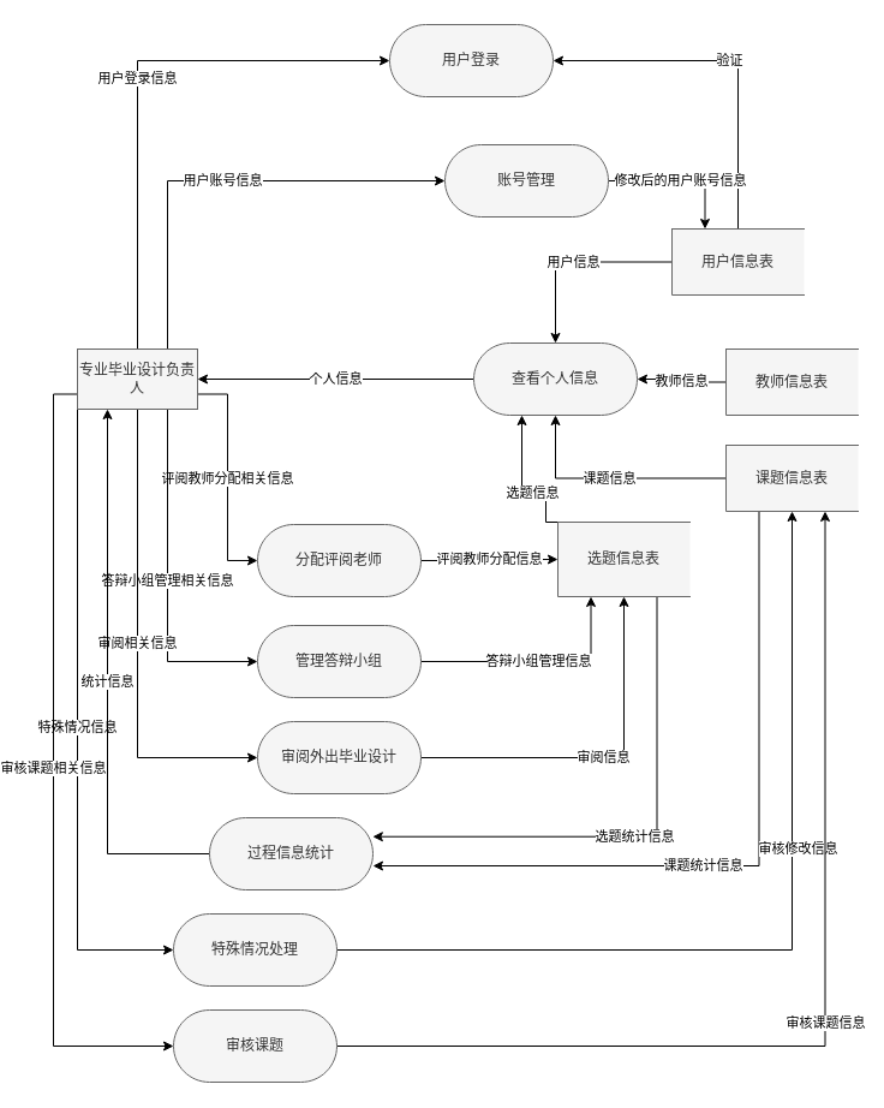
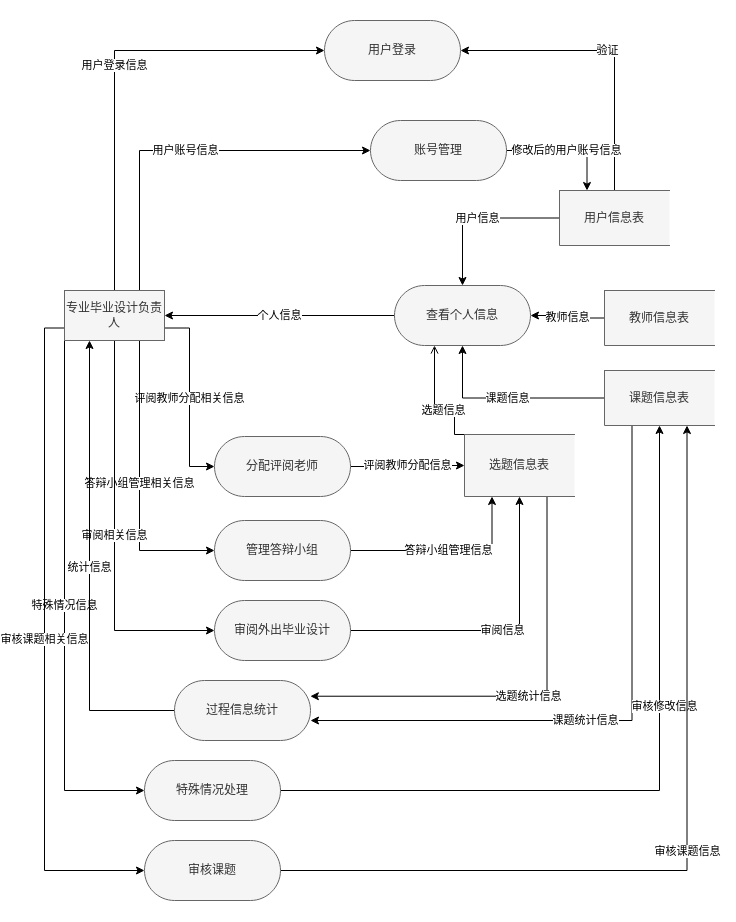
  <mxCell id="0" />
  <mxCell id="1" parent="0" />
  <mxCell id="2" value="用户登录信息" style="edgeStyle=orthogonalEdgeStyle;rounded=0;orthogonalLoop=1;jettySize=auto;html=1;exitX=0.5;exitY=0;exitDx=0;exitDy=0;entryX=0;entryY=0.5;entryDx=0;entryDy=0;entryPerimeter=0;" edge="1" parent="1" source="9" target="10"><mxGeometry relative="1" as="geometry" /></mxCell>
  <mxCell id="3" value="用户账号信息" style="edgeStyle=orthogonalEdgeStyle;rounded=0;orthogonalLoop=1;jettySize=auto;html=1;exitX=0.75;exitY=0;exitDx=0;exitDy=0;entryX=0;entryY=0.5;entryDx=0;entryDy=0;entryPerimeter=0;" edge="1" parent="1" source="9" target="22"><mxGeometry relative="1" as="geometry" /></mxCell>
  <mxCell id="4" value="评阅教师分配相关信息" style="edgeStyle=orthogonalEdgeStyle;rounded=0;orthogonalLoop=1;jettySize=auto;html=1;exitX=1;exitY=0.75;exitDx=0;exitDy=0;entryX=0;entryY=0.5;entryDx=0;entryDy=0;entryPerimeter=0;" edge="1" parent="1" source="9" target="27"><mxGeometry x="0.004" relative="1" as="geometry"><mxPoint as="offset" /></mxGeometry></mxCell>
  <mxCell id="5" value="答辩小组管理相关信息" style="edgeStyle=orthogonalEdgeStyle;rounded=0;orthogonalLoop=1;jettySize=auto;html=1;exitX=0.75;exitY=1;exitDx=0;exitDy=0;entryX=0;entryY=0.5;entryDx=0;entryDy=0;entryPerimeter=0;" edge="1" parent="1" source="9" target="29"><mxGeometry relative="1" as="geometry" /></mxCell>
  <mxCell id="6" value="审阅相关信息" style="edgeStyle=orthogonalEdgeStyle;rounded=0;orthogonalLoop=1;jettySize=auto;html=1;exitX=0.5;exitY=1;exitDx=0;exitDy=0;entryX=0;entryY=0.5;entryDx=0;entryDy=0;entryPerimeter=0;" edge="1" parent="1" source="9" target="31"><mxGeometry relative="1" as="geometry" /></mxCell>
  <mxCell id="7" value="特殊情况信息" style="edgeStyle=orthogonalEdgeStyle;rounded=0;orthogonalLoop=1;jettySize=auto;html=1;exitX=0;exitY=1;exitDx=0;exitDy=0;entryX=0;entryY=0.5;entryDx=0;entryDy=0;entryPerimeter=0;" edge="1" parent="1" source="9" target="33"><mxGeometry relative="1" as="geometry" /></mxCell>
  <mxCell id="8" value="审核课题相关信息" style="edgeStyle=orthogonalEdgeStyle;rounded=0;orthogonalLoop=1;jettySize=auto;html=1;exitX=0;exitY=0.75;exitDx=0;exitDy=0;entryX=0;entryY=0.5;entryDx=0;entryDy=0;entryPerimeter=0;" edge="1" parent="1" source="9" target="35"><mxGeometry relative="1" as="geometry" /></mxCell>
  <mxCell id="9" value="专业毕业设计负责人" style="html=1;dashed=0;whiteSpace=wrap;fillColor=#f5f5f5;fontColor=#333333;strokeColor=#666666;" vertex="1" parent="1"><mxGeometry x="20" y="290" width="100" height="50" as="geometry" /></mxCell>
  <mxCell id="10" value="用户登录" style="html=1;dashed=0;whiteSpace=wrap;shape=mxgraph.dfd.start;fillColor=#f5f5f5;fontColor=#333333;strokeColor=#666666;" vertex="1" parent="1"><mxGeometry x="280" y="20" width="136" height="60" as="geometry" /></mxCell>
  <mxCell id="11" value="验证" style="edgeStyle=orthogonalEdgeStyle;rounded=0;orthogonalLoop=1;jettySize=auto;html=1;exitX=0.5;exitY=0;exitDx=0;exitDy=0;entryX=1;entryY=0.5;entryDx=0;entryDy=0;entryPerimeter=0;" edge="1" parent="1" source="13" target="10"><mxGeometry relative="1" as="geometry" /></mxCell>
  <mxCell id="12" value="用户信息" style="edgeStyle=orthogonalEdgeStyle;rounded=0;orthogonalLoop=1;jettySize=auto;html=1;" edge="1" parent="1" source="13" target="20"><mxGeometry relative="1" as="geometry" /></mxCell>
  <mxCell id="13" value="用户信息表" style="html=1;dashed=0;whiteSpace=wrap;shape=partialRectangle;right=0;fillColor=#f5f5f5;fontColor=#333333;strokeColor=#666666;" vertex="1" parent="1"><mxGeometry x="515" y="190" width="110" height="55" as="geometry" /></mxCell>
  <mxCell id="14" value="教师信息" style="edgeStyle=orthogonalEdgeStyle;rounded=0;orthogonalLoop=1;jettySize=auto;html=1;exitX=0;exitY=0.5;exitDx=0;exitDy=0;entryX=1;entryY=0.5;entryDx=0;entryDy=0;entryPerimeter=0;" edge="1" parent="1" source="15" target="20"><mxGeometry relative="1" as="geometry" /></mxCell>
  <mxCell id="15" value="教师信息表" style="html=1;dashed=0;whiteSpace=wrap;shape=partialRectangle;right=0;fillColor=#f5f5f5;fontColor=#333333;strokeColor=#666666;" vertex="1" parent="1"><mxGeometry x="560" y="290" width="110" height="55" as="geometry" /></mxCell>
  <mxCell id="16" value="课题信息" style="edgeStyle=orthogonalEdgeStyle;rounded=0;orthogonalLoop=1;jettySize=auto;html=1;exitX=0;exitY=0.5;exitDx=0;exitDy=0;entryX=0.5;entryY=0.5;entryDx=0;entryDy=30;entryPerimeter=0;" edge="1" parent="1" source="18" target="20"><mxGeometry relative="1" as="geometry"><mxPoint x="370" y="350" as="targetPoint" /></mxGeometry></mxCell>
  <mxCell id="17" value="课题统计信息" style="edgeStyle=orthogonalEdgeStyle;rounded=0;orthogonalLoop=1;jettySize=auto;html=1;exitX=0.25;exitY=1;exitDx=0;exitDy=0;entryX=1;entryY=0.667;entryDx=0;entryDy=0;entryPerimeter=0;" edge="1" parent="1" source="18" target="37"><mxGeometry x="0.111" relative="1" as="geometry"><mxPoint as="offset" /></mxGeometry></mxCell>
  <mxCell id="18" value="课题信息表" style="html=1;dashed=0;whiteSpace=wrap;shape=partialRectangle;right=0;fillColor=#f5f5f5;fontColor=#333333;strokeColor=#666666;" vertex="1" parent="1"><mxGeometry x="560" y="370" width="110" height="55" as="geometry" /></mxCell>
  <mxCell id="19" value="个人信息" style="edgeStyle=orthogonalEdgeStyle;rounded=0;orthogonalLoop=1;jettySize=auto;html=1;exitX=0;exitY=0.5;exitDx=0;exitDy=0;exitPerimeter=0;entryX=1;entryY=0.5;entryDx=0;entryDy=0;" edge="1" parent="1" source="20" target="9"><mxGeometry relative="1" as="geometry" /></mxCell>
  <mxCell id="20" value="查看个人信息" style="html=1;dashed=0;whiteSpace=wrap;shape=mxgraph.dfd.start;fillColor=#f5f5f5;fontColor=#333333;strokeColor=#666666;" vertex="1" parent="1"><mxGeometry x="350" y="285" width="136" height="60" as="geometry" /></mxCell>
  <mxCell id="21" value="修改后的用户账号信息" style="edgeStyle=orthogonalEdgeStyle;rounded=0;orthogonalLoop=1;jettySize=auto;html=1;exitX=1;exitY=0.5;exitDx=0;exitDy=0;exitPerimeter=0;entryX=0.25;entryY=0;entryDx=0;entryDy=0;" edge="1" parent="1" source="22" target="13"><mxGeometry relative="1" as="geometry" /></mxCell>
  <mxCell id="22" value="账号管理" style="html=1;dashed=0;whiteSpace=wrap;shape=mxgraph.dfd.start;fillColor=#f5f5f5;fontColor=#333333;strokeColor=#666666;" vertex="1" parent="1"><mxGeometry x="326" y="120" width="136" height="60" as="geometry" /></mxCell>
- <mxCell id="23" value="选题信息" style="edgeStyle=orthogonalEdgeStyle;rounded=0;orthogonalLoop=1;jettySize=auto;html=1;exitX=0.25;exitY=0;exitDx=0;exitDy=0;" edge="1" parent="1" source="25" target="20"><mxGeometry relative="1" as="geometry"><mxPoint x="390" y="350" as="targetPoint" /><Array as="points"><mxPoint x="410" y="434" /><mxPoint x="410" y="410" /><mxPoint x="390" y="410" /></Array></mxGeometry></mxCell>
+ <mxCell id="23" value="选题信息" style="edgeStyle=orthogonalEdgeStyle;rounded=0;orthogonalLoop=1;jettySize=auto;html=1;exitX=0.25;exitY=0;exitDx=0;exitDy=0;endArrow=open;" edge="1" parent="1" source="25" target="20"><mxGeometry relative="1" as="geometry"><mxPoint x="390" y="350" as="targetPoint" /><Array as="points"><mxPoint x="410" y="434" /><mxPoint x="410" y="410" /><mxPoint x="390" y="410" /></Array></mxGeometry></mxCell>
  <mxCell id="24" value="选题统计信息" style="edgeStyle=orthogonalEdgeStyle;rounded=0;orthogonalLoop=1;jettySize=auto;html=1;exitX=0.75;exitY=1;exitDx=0;exitDy=0;entryX=0.999;entryY=0.262;entryDx=0;entryDy=0;entryPerimeter=0;" edge="1" parent="1" source="25" target="37"><mxGeometry relative="1" as="geometry" /></mxCell>
  <mxCell id="25" value="选题信息表" style="html=1;dashed=0;whiteSpace=wrap;shape=partialRectangle;right=0;fillColor=#f5f5f5;fontColor=#333333;strokeColor=#666666;" vertex="1" parent="1"><mxGeometry x="420" y="434" width="110" height="62" as="geometry" /></mxCell>
  <mxCell id="26" value="评阅教师分配信息" style="edgeStyle=orthogonalEdgeStyle;rounded=0;orthogonalLoop=1;jettySize=auto;html=1;exitX=1;exitY=0.5;exitDx=0;exitDy=0;exitPerimeter=0;" edge="1" parent="1" source="27" target="25"><mxGeometry relative="1" as="geometry" /></mxCell>
  <mxCell id="27" value="分配评阅老师" style="html=1;dashed=0;whiteSpace=wrap;shape=mxgraph.dfd.start;fillColor=#f5f5f5;fontColor=#333333;strokeColor=#666666;" vertex="1" parent="1"><mxGeometry x="170" y="436" width="136" height="60" as="geometry" /></mxCell>
  <mxCell id="28" value="答辩小组管理信息" style="edgeStyle=orthogonalEdgeStyle;rounded=0;orthogonalLoop=1;jettySize=auto;html=1;exitX=1;exitY=0.5;exitDx=0;exitDy=0;exitPerimeter=0;entryX=0.25;entryY=1;entryDx=0;entryDy=0;" edge="1" parent="1" source="29" target="25"><mxGeometry relative="1" as="geometry" /></mxCell>
  <mxCell id="29" value="管理答辩小组" style="html=1;dashed=0;whiteSpace=wrap;shape=mxgraph.dfd.start;fillColor=#f5f5f5;fontColor=#333333;strokeColor=#666666;" vertex="1" parent="1"><mxGeometry x="170" y="520" width="136" height="60" as="geometry" /></mxCell>
  <mxCell id="30" value="审阅信息" style="edgeStyle=orthogonalEdgeStyle;rounded=0;orthogonalLoop=1;jettySize=auto;html=1;exitX=1;exitY=0.5;exitDx=0;exitDy=0;exitPerimeter=0;entryX=0.5;entryY=1;entryDx=0;entryDy=0;" edge="1" parent="1" source="31" target="25"><mxGeometry relative="1" as="geometry" /></mxCell>
  <mxCell id="31" value="审阅外出毕业设计" style="html=1;dashed=0;whiteSpace=wrap;shape=mxgraph.dfd.start;fillColor=#f5f5f5;fontColor=#333333;strokeColor=#666666;" vertex="1" parent="1"><mxGeometry x="170" y="600" width="136" height="60" as="geometry" /></mxCell>
  <mxCell id="32" value="审核修改信息" style="edgeStyle=orthogonalEdgeStyle;rounded=0;orthogonalLoop=1;jettySize=auto;html=1;exitX=1;exitY=0.5;exitDx=0;exitDy=0;exitPerimeter=0;" edge="1" parent="1" source="33" target="18"><mxGeometry x="0.242" y="-5" relative="1" as="geometry"><mxPoint y="-1" as="offset" /></mxGeometry></mxCell>
  <mxCell id="33" value="特殊情况处理" style="html=1;dashed=0;whiteSpace=wrap;shape=mxgraph.dfd.start;fillColor=#f5f5f5;fontColor=#333333;strokeColor=#666666;" vertex="1" parent="1"><mxGeometry x="100" y="760" width="136" height="60" as="geometry" /></mxCell>
  <mxCell id="34" value="审核课题信息" style="edgeStyle=orthogonalEdgeStyle;rounded=0;orthogonalLoop=1;jettySize=auto;html=1;exitX=1;exitY=0.5;exitDx=0;exitDy=0;exitPerimeter=0;entryX=0.75;entryY=1;entryDx=0;entryDy=0;" edge="1" parent="1" source="35" target="18"><mxGeometry relative="1" as="geometry" /></mxCell>
  <mxCell id="35" value="审核课题" style="html=1;dashed=0;whiteSpace=wrap;shape=mxgraph.dfd.start;fillColor=#f5f5f5;fontColor=#333333;strokeColor=#666666;" vertex="1" parent="1"><mxGeometry x="100" y="840" width="136" height="60" as="geometry" /></mxCell>
  <mxCell id="36" value="统计信息" style="edgeStyle=orthogonalEdgeStyle;rounded=0;orthogonalLoop=1;jettySize=auto;html=1;exitX=0;exitY=0.5;exitDx=0;exitDy=0;exitPerimeter=0;entryX=0.25;entryY=1;entryDx=0;entryDy=0;" edge="1" parent="1" source="37" target="9"><mxGeometry relative="1" as="geometry" /></mxCell>
  <mxCell id="37" value="过程信息统计" style="html=1;dashed=0;whiteSpace=wrap;shape=mxgraph.dfd.start;fillColor=#f5f5f5;fontColor=#333333;strokeColor=#666666;" vertex="1" parent="1"><mxGeometry x="130" y="680" width="136" height="60" as="geometry" /></mxCell>
